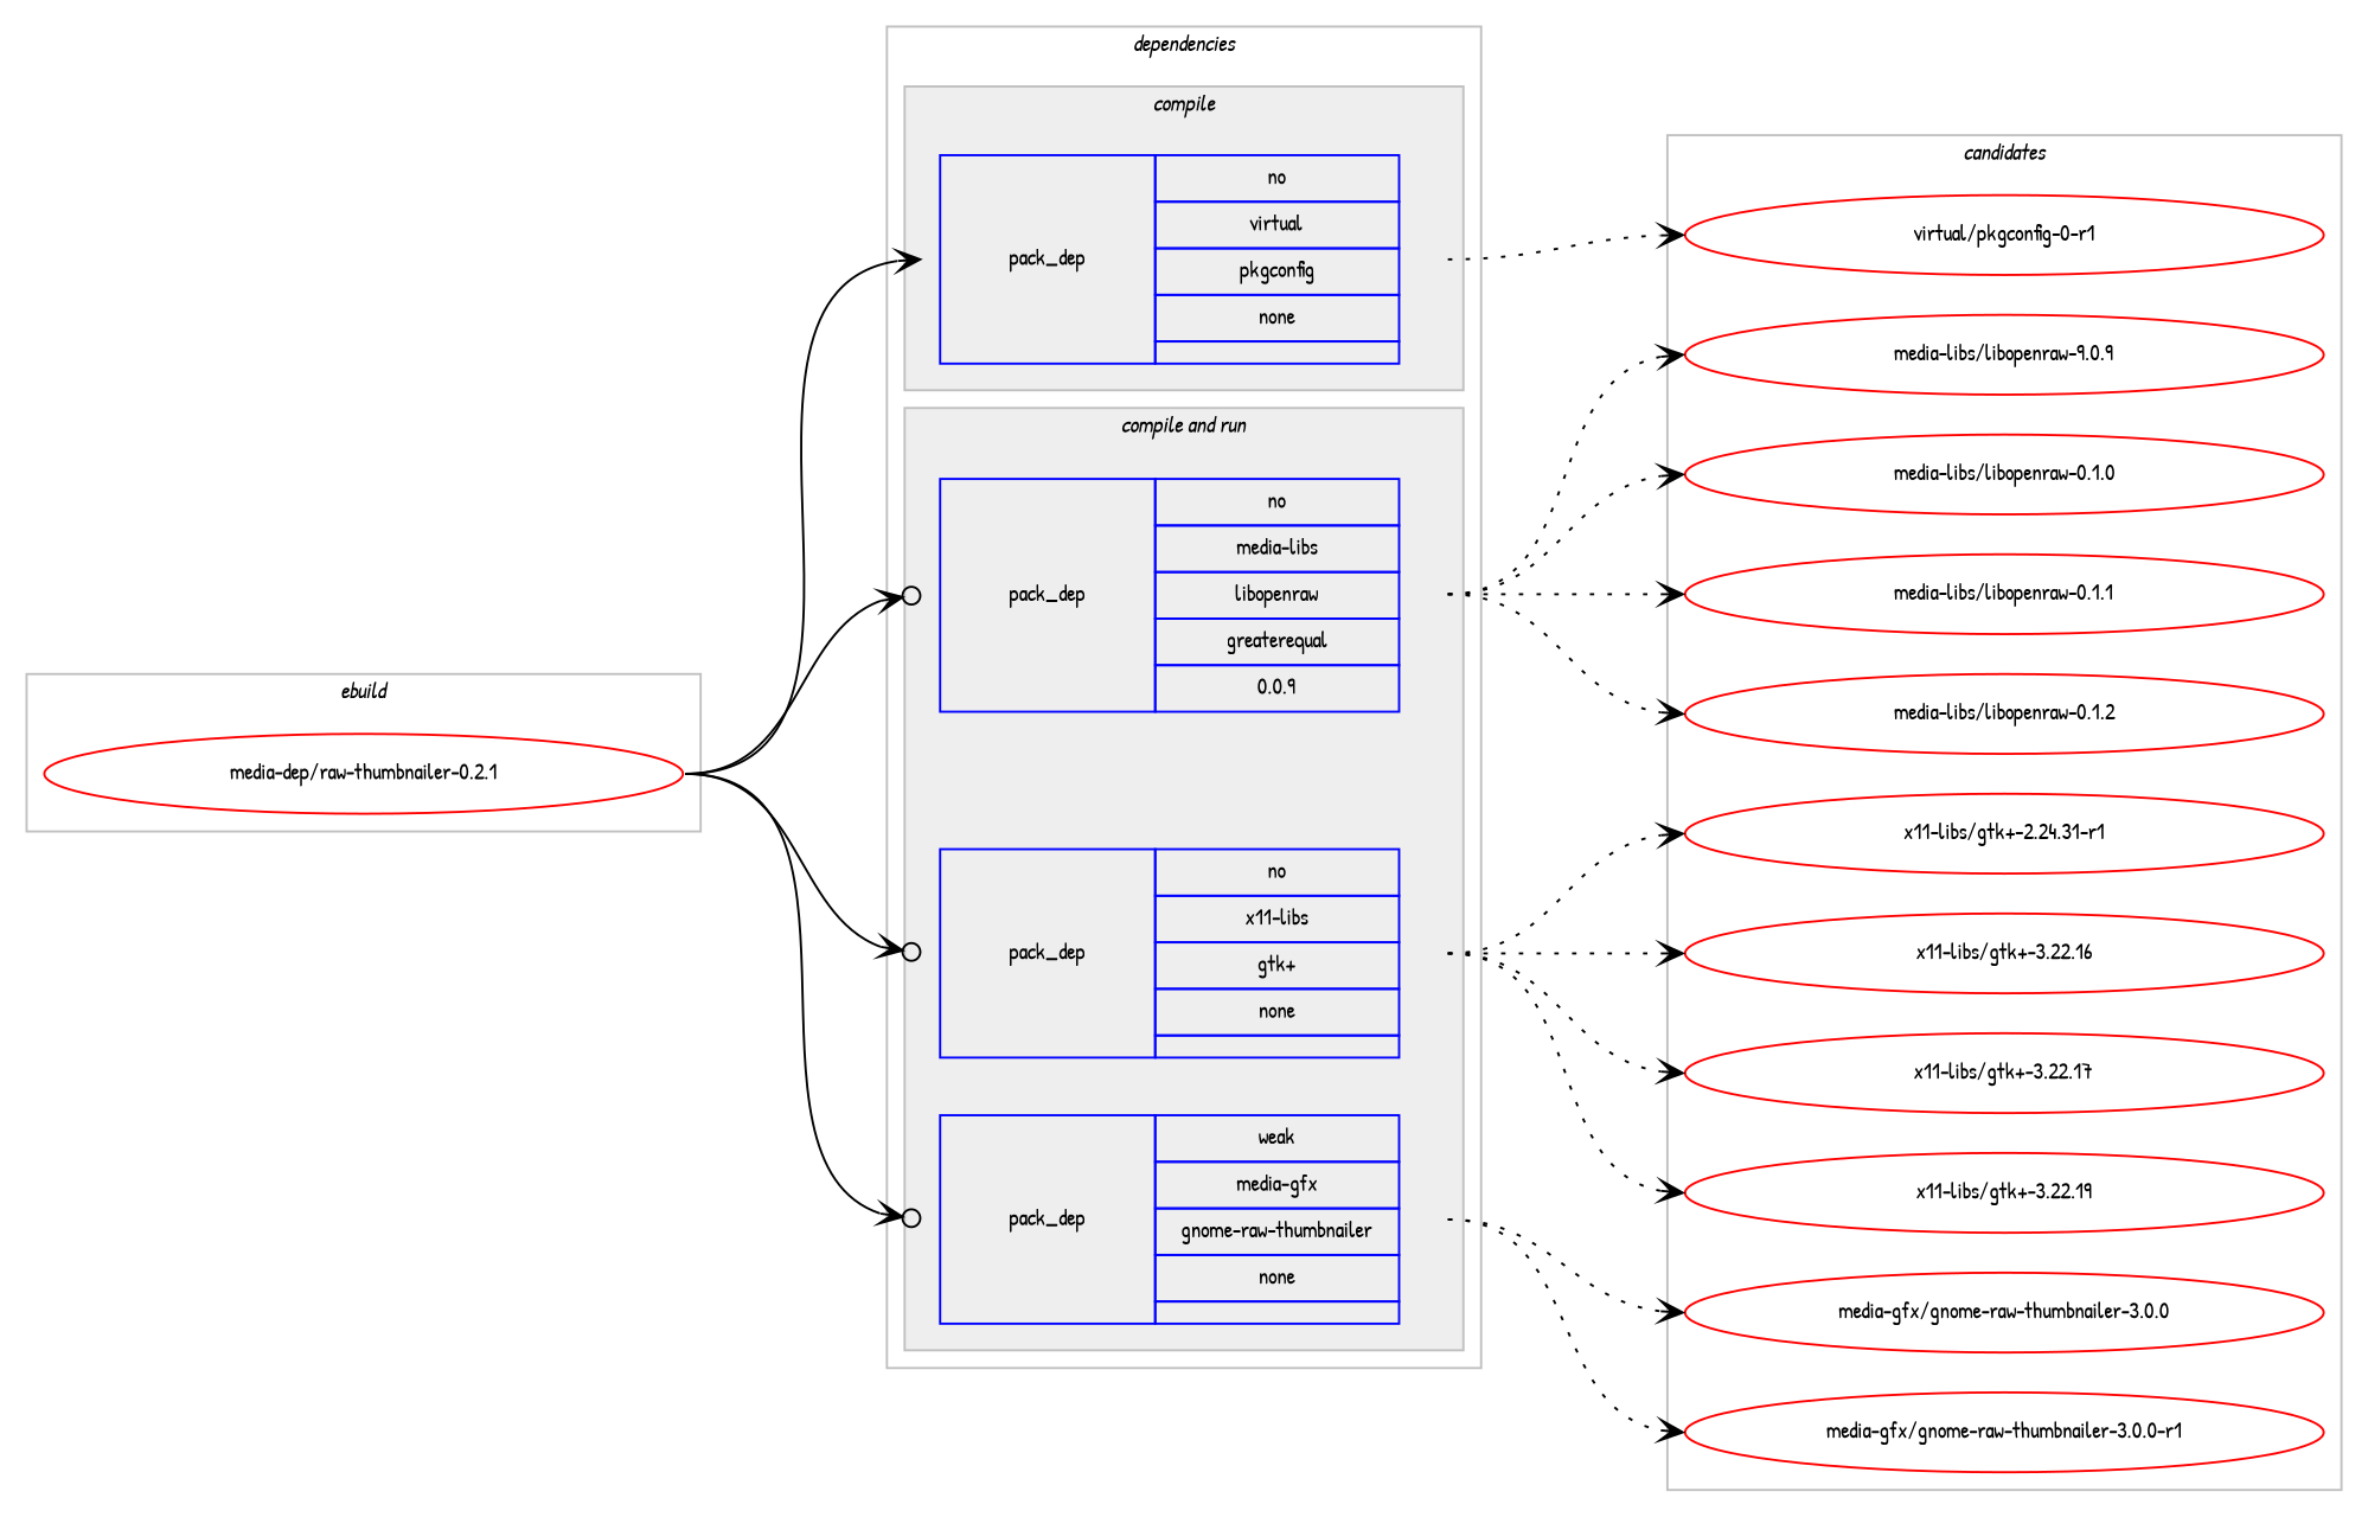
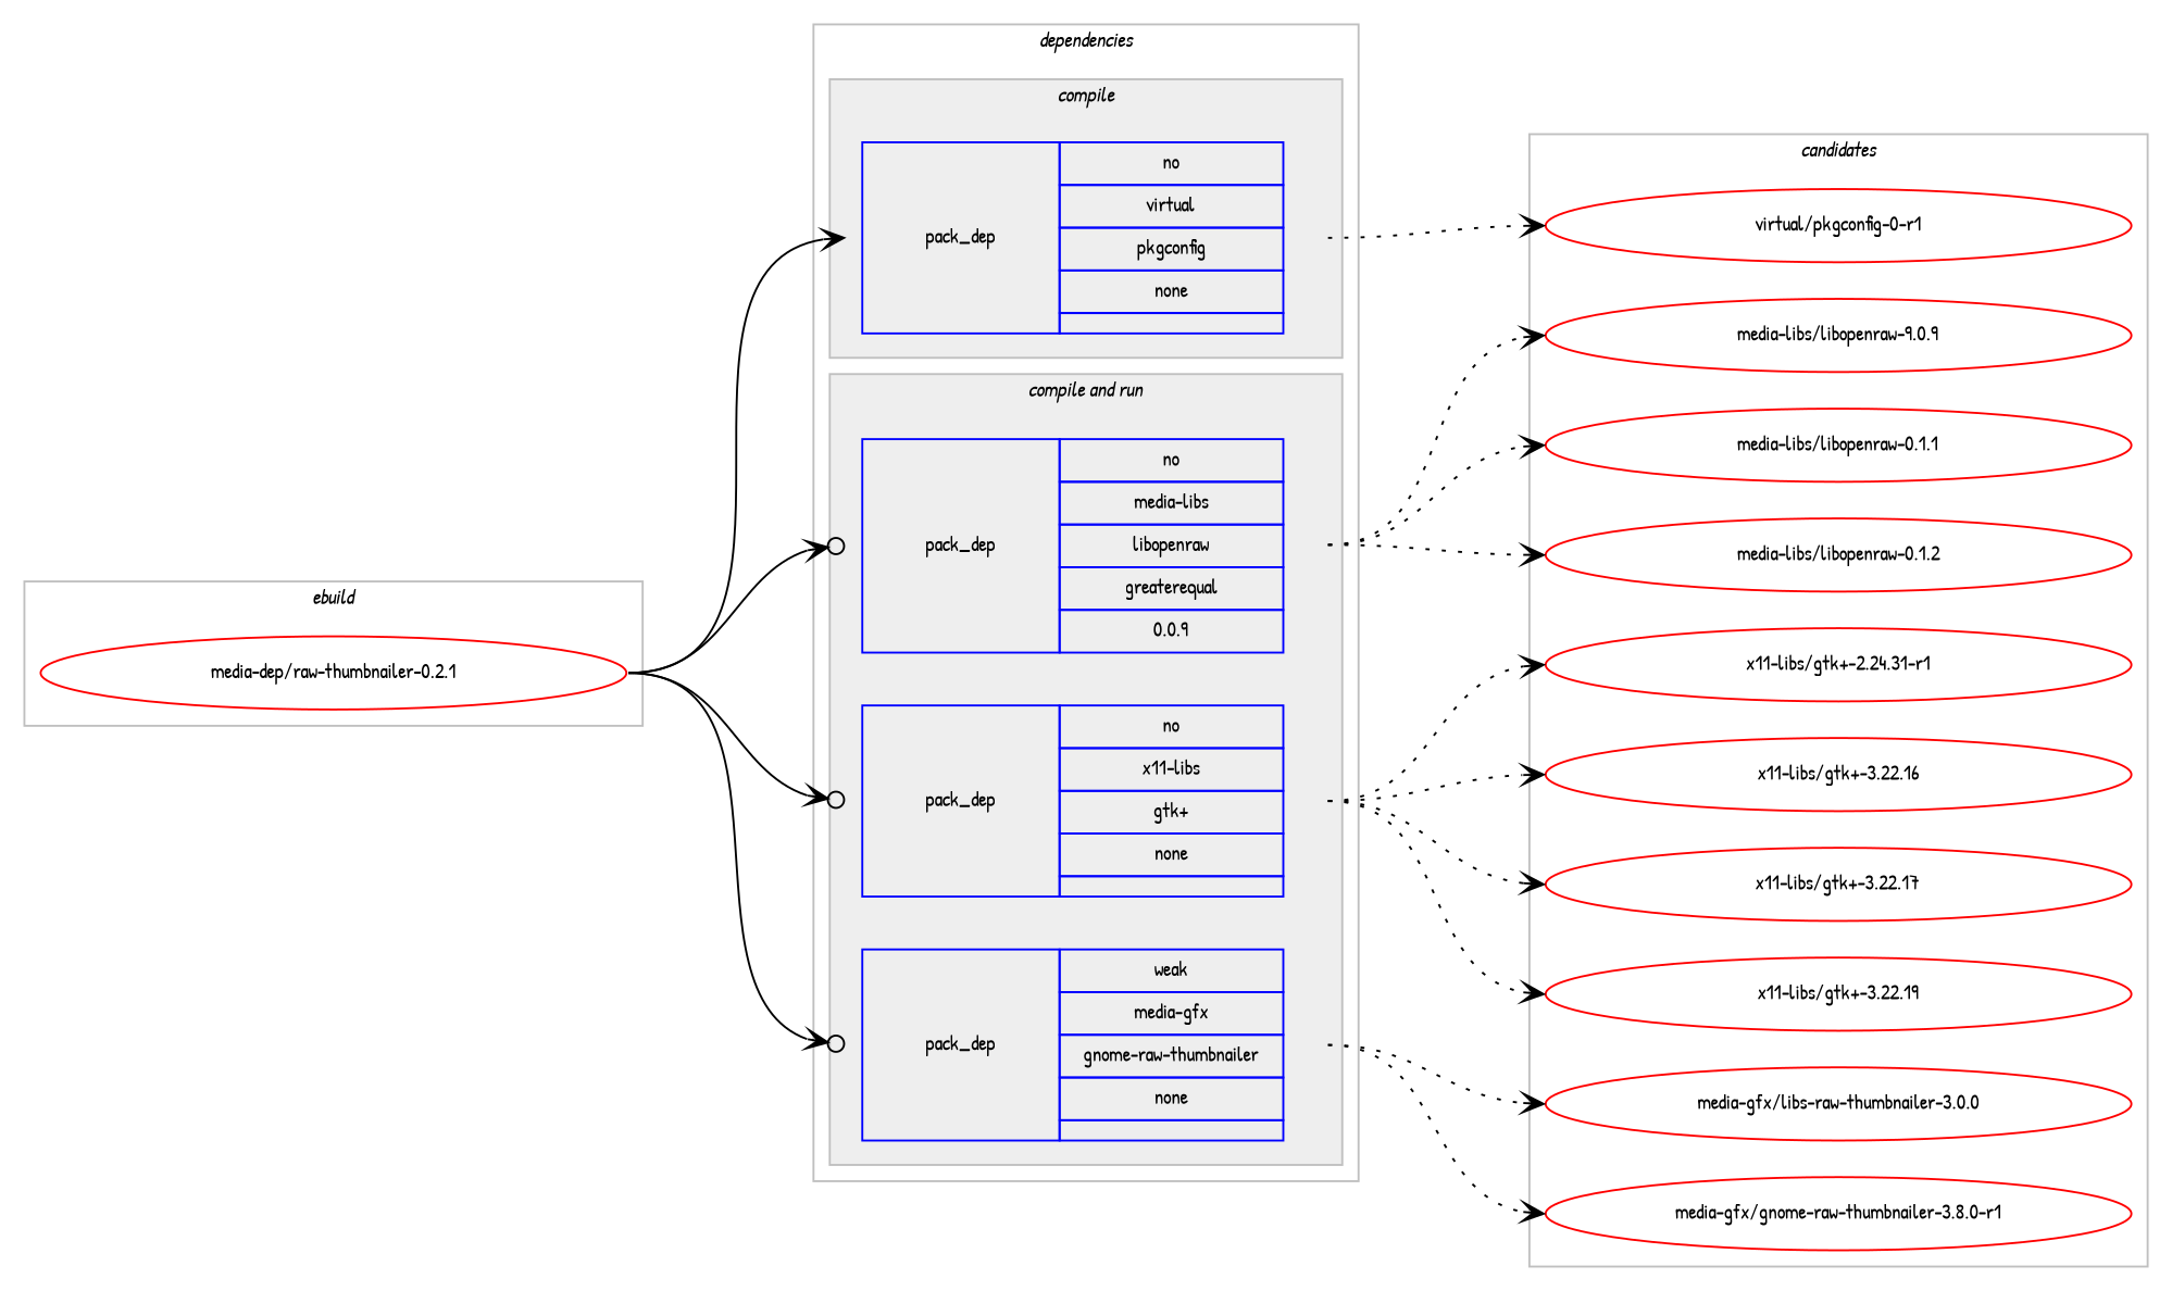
  digraph {
    compound=true
    concentrate=true
    fontname="Patrick Hand"
    fontsize=10
    newrank=true
    rankdir=LR
    ranksep=1.5
    node [color=red fontname="Patrick Hand" fontsize=10]
    edge [arrowhead=vee fontname="Patrick Hand" headport=w style=dotted tailport=e weight=100]
    n1 [label="media-dep/raw-thumbnailer-0.2.1" width=4]
    n2 [color=blue label=<<TABLE BORDER="0" CELLBORDER="1" CELLSPACING="0" CELLPADDING="4" WIDTH="220"><TR><TD ROWSPAN="6" CELLPADDING="30">pack_dep</TD></TR><TR><TD WIDTH="110">no</TD></TR><TR><TD>virtual</TD></TR><TR><TD>pkgconfig</TD></TR><TR><TD>none</TD></TR><TR><TD></TD></TR></TABLE>> shape=none]
    n3 [color=blue label=<<TABLE BORDER="0" CELLBORDER="1" CELLSPACING="0" CELLPADDING="4" WIDTH="220"><TR><TD ROWSPAN="6" CELLPADDING="30">pack_dep</TD></TR><TR><TD WIDTH="110">no</TD></TR><TR><TD>media-libs</TD></TR><TR><TD>libopenraw</TD></TR><TR><TD>greaterequal</TD></TR><TR><TD>0.0.9</TD></TR></TABLE>> shape=none]
    n4 [color=blue label=<<TABLE BORDER="0" CELLBORDER="1" CELLSPACING="0" CELLPADDING="4" WIDTH="220"><TR><TD ROWSPAN="6" CELLPADDING="30">pack_dep</TD></TR><TR><TD WIDTH="110">no</TD></TR><TR><TD>x11-libs</TD></TR><TR><TD>gtk+</TD></TR><TR><TD>none</TD></TR><TR><TD></TD></TR></TABLE>> shape=none]
    n5 [color=blue label=<<TABLE BORDER="0" CELLBORDER="1" CELLSPACING="0" CELLPADDING="4" WIDTH="220"><TR><TD ROWSPAN="6" CELLPADDING="30">pack_dep</TD></TR><TR><TD WIDTH="110">weak</TD></TR><TR><TD>media-gfx</TD></TR><TR><TD>gnome-raw-thumbnailer</TD></TR><TR><TD>none</TD></TR><TR><TD></TD></TR></TABLE>> shape=none]
    n6 [label="virtual/pkgconfig-0-r1" width=4]
    n7 [label="media-libs/libopenraw-9.0.9" width=4]
-   n8 [label="media-libs/libopenraw-0.1.0" width=4]
    n9 [label="media-libs/libopenraw-0.1.1" width=4]
    n10 [label="media-libs/libopenraw-0.1.2" width=4]
    n11 [label="x11-libs/gtk+-2.24.31-r1" width=4]
    n12 [label="x11-libs/gtk+-3.22.16" width=4]
    n13 [label="x11-libs/gtk+-3.22.17" width=4]
    n14 [label="x11-libs/gtk+-3.22.19" width=4]
-   n15 [label="media-gfx/gnome-raw-thumbnailer-3.0.0" width=4]
-   n16 [label="media-gfx/gnome-raw-thumbnailer-3.0.0-r1" width=4]
+   n15 [label="media-gfx/libs-raw-thumbnailer-3.0.0" width=4]
+   n16 [label="media-gfx/gnome-raw-thumbnailer-3.8.0-r1" width=4]
    subgraph cluster_1 {
      color=gray
      label=<<i>ebuild</i>>
      rank=same
      n1
    }
    subgraph cluster_2 {
      color=gray
      label=<<i>dependencies</i>>
      subgraph cluster_3 {
        color=gray
        fillcolor="#eeeeee"
        label=<<i>compile</i>>
        style=filled
        subgraph sub_4 {
          color=gray
          fillcolor="#eeeeee"
          label=<<i>compile</i>>
          style=filled
          n2
        }
      }
      subgraph cluster_5 {
        color=gray
        fillcolor="#eeeeee"
        label=<<i>compile and run</i>>
        style=filled
        subgraph sub_6 {
          color=gray
          fillcolor="#eeeeee"
          label=<<i>compile and run</i>>
          style=filled
          n3
        }
        subgraph sub_7 {
          color=gray
          fillcolor="#eeeeee"
          label=<<i>compile and run</i>>
          style=filled
          n4
        }
        subgraph sub_8 {
          color=gray
          fillcolor="#eeeeee"
          label=<<i>compile and run</i>>
          style=filled
          n5
        }
      }
      subgraph cluster_9 {
        color=gray
        fillcolor="#eeeeee"
        label=<<i>run</i>>
        style=filled
      }
    }
    subgraph cluster_10 {
      color=gray
      label=<<i>candidates</i>>
      rank=same
      subgraph sub_11 {
        color=black
        label=<<i>candidates</i>>
        nodesep=1
        rank=same
        n6
      }
      subgraph sub_12 {
        color=black
        label=<<i>candidates</i>>
        nodesep=1
        rank=same
        n7
-       n8
        n9
        n10
      }
      subgraph sub_13 {
        color=black
        label=<<i>candidates</i>>
        nodesep=1
        rank=same
        n11
        n12
        n13
        n14
      }
      subgraph sub_14 {
        color=black
        label=<<i>candidates</i>>
        nodesep=1
        rank=same
        n15
        n16
      }
    }
    n1 -> n2 [style=solid weight=20]
    n1 -> n3 [arrowhead=odotvee style=solid weight=20]
    n1 -> n4 [arrowhead=odotvee style=solid weight=20]
    n1 -> n5 [arrowhead=odotvee style=solid weight=20]
    n2 -> n6
    n3 -> n7
-   n3 -> n8
    n3 -> n9
    n3 -> n10
    n4 -> n11
    n4 -> n12
    n4 -> n13
    n4 -> n14
    n5 -> n15
    n5 -> n16
  }
